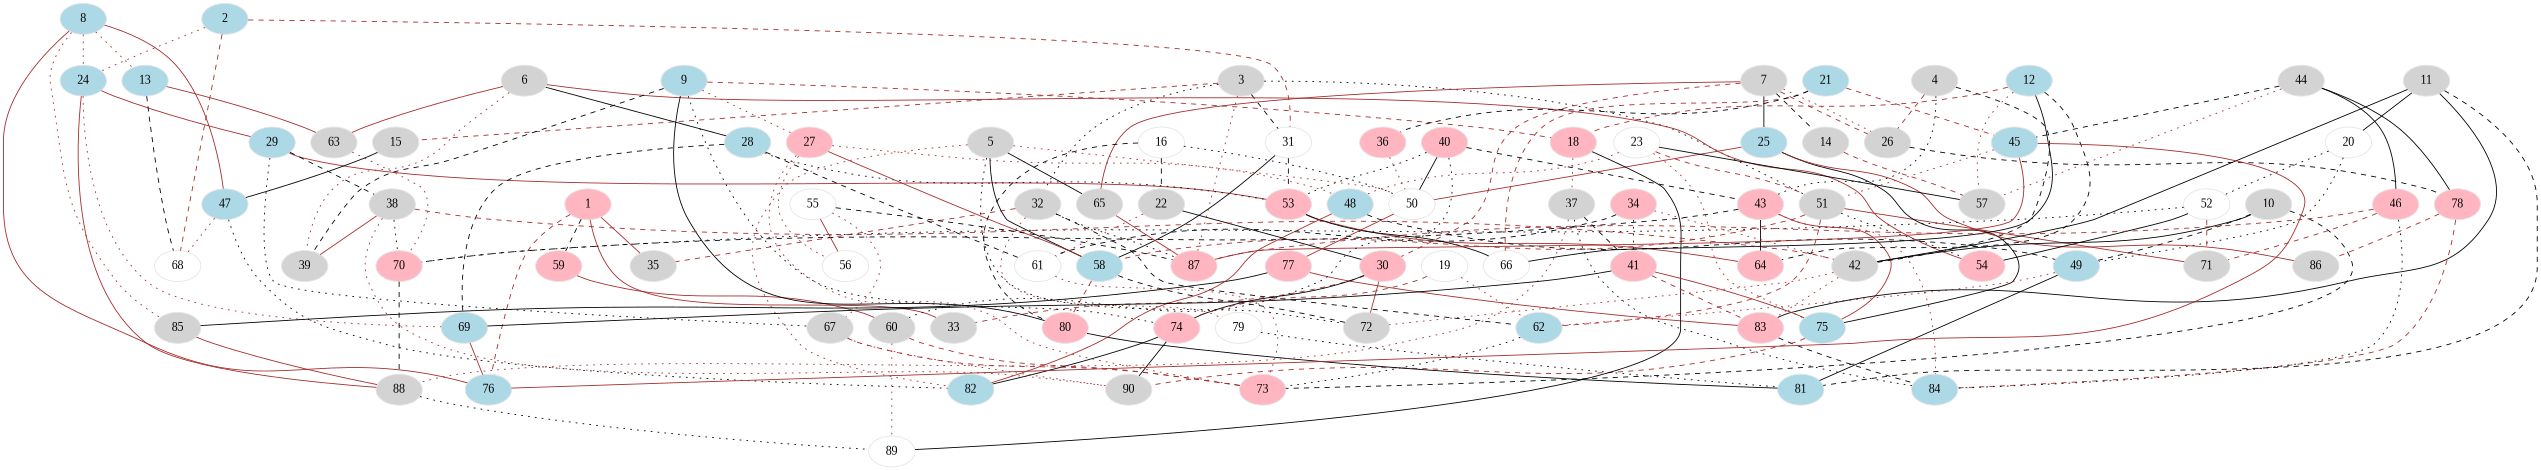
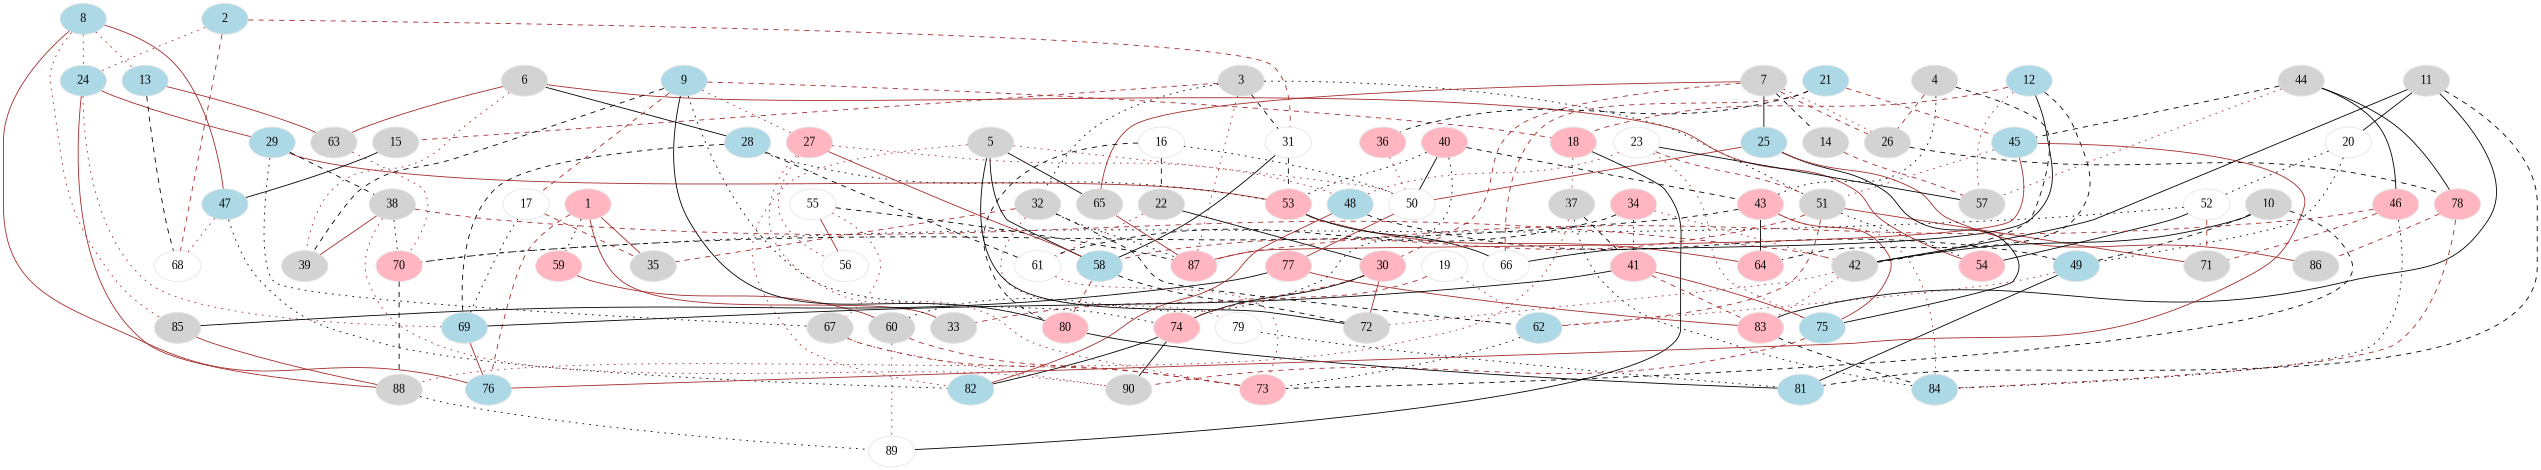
  graph {
    fontname="Liberation Serif"
    node [color=gray90 fillcolor=lightgrey fontname="Liberation Serif" style=filled]
    edge [color=brown fontname="Liberation Serif" style=dotted]
    1 [fillcolor=lightpink]
    33
    35
    59 [fillcolor=lightpink]
    76 [fillcolor=lightblue]
    60
    2 [fillcolor=lightblue]
    24 [fillcolor=lightblue]
    31 [fillcolor=white]
    68 [fillcolor=white]
    69 [fillcolor=lightblue]
    29 [fillcolor=lightblue]
    88
    58 [fillcolor=lightblue]
    53 [fillcolor=lightpink]
    3
    15
    32
    51
    87 [fillcolor=lightpink]
    47 [fillcolor=lightblue]
    62 [fillcolor=lightblue]
    79 [fillcolor=white]
    54 [fillcolor=lightpink]
    71
    4
    26
    42
    43 [fillcolor=lightpink]
    78 [fillcolor=lightpink]
    72
    83 [fillcolor=lightpink]
    64 [fillcolor=lightpink]
    75 [fillcolor=lightblue]
    84 [fillcolor=lightblue]
    70 [fillcolor=lightpink]
    50 [fillcolor=white]
    5
    65
    82 [fillcolor=lightblue]
    77 [fillcolor=lightpink]
    80 [fillcolor=lightpink]
    28 [fillcolor=lightblue]
    6
    39
    63
    61 [fillcolor=white]
    7
    14
    25 [fillcolor=lightblue]
    30 [fillcolor=lightpink]
    57
    86
    74 [fillcolor=lightpink]
    8 [fillcolor=lightblue]
    13 [fillcolor=lightblue]
    85
    9 [fillcolor=lightblue]
+   17 [fillcolor=white]
    18 [fillcolor=lightpink]
    27 [fillcolor=lightpink]
    37
    89 [fillcolor=white]
    73 [fillcolor=lightpink]
    48 [fillcolor=lightblue]
    56 [fillcolor=white]
    90
    81 [fillcolor=lightblue]
    10
    49 [fillcolor=lightblue]
    11
    20 [fillcolor=white]
    52 [fillcolor=white]
    12 [fillcolor=lightblue]
    66 [fillcolor=white]
    16 [fillcolor=white]
    22
    41 [fillcolor=lightpink]
    19 [fillcolor=white]
    21 [fillcolor=lightblue]
    36 [fillcolor=lightpink]
    45 [fillcolor=lightblue]
    23 [fillcolor=white]
    38
    67
    34 [fillcolor=lightpink]
    40 [fillcolor=lightpink]
    44
    46 [fillcolor=lightpink]
    55 [fillcolor=white]
    1 -- 33 [style=solid]
    1 -- 35 [style=solid]
-   1 -- 59 [color=black style=dashed]
+   1 -- 59 [color=black]
    1 -- 76 [style=dashed]
    59 -- 60 [style=solid]
    60 -- 89
    60 -- 73 [style=dashed]
    2 -- 24
    2 -- 31 [style=dashed]
    2 -- 68 [style=dashed]
    24 -- 69
    24 -- 29 [style=solid]
    24 -- 88 [style=solid]
    31 -- 58 [color=black style=solid]
    31 -- 53 [color=black style=dashed]
    69 -- 76 [style=solid]
    29 -- 53 [style=solid]
    29 -- 38 [color=black style=dashed]
    29 -- 67 [color=black]
    88 -- 89 [color=black]
    58 -- 72 [color=black style=dashed]
    58 -- 80 [style=dashed]
    53 -- 64 [style=solid]
    53 -- 66 [color=black style=solid]
    3 -- 31 [color=black style=dashed]
    3 -- 15 [style=dashed]
    3 -- 32 [color=black]
    3 -- 51 [color=black]
    3 -- 87
    15 -- 47 [color=black style=solid]
    32 -- 35 [style=dashed]
    32 -- 87 [color=black]
    32 -- 62 [color=black style=dashed]
    32 -- 79
    51 -- 58 [style=dashed]
    51 -- 62 [style=dashed]
    51 -- 54 [color=black]
    51 -- 71 [style=solid]
    47 -- 68
    47 -- 82 [color=black]
    62 -- 73 [color=black]
    79 -- 81 [color=black]
    4 -- 26 [style=dashed]
    4 -- 42 [color=black style=dashed]
    4 -- 43 [color=black]
    26 -- 78 [color=black style=dashed]
    42 -- 72
    42 -- 83
    43 -- 64 [color=black style=solid]
    43 -- 75 [style=solid]
    43 -- 84
    43 -- 70 [color=black style=dashed]
    78 -- 84 [style=dashed]
    78 -- 86 [style=dashed]
    83 -- 84 [color=black style=dashed]
    75 -- 90 [style=dashed]
    70 -- 88 [color=black style=dashed]
    50 -- 77 [style=solid]
    5 -- 58 [color=black style=solid]
-   5 -- 72 [color=black]
+   5 -- 72 [color=black style=solid]
    5 -- 50
    5 -- 65 [color=black style=solid]
    5 -- 82
    65 -- 87 [style=solid]
    77 -- 83 [style=solid]
    77 -- 85 [color=black style=solid]
    80 -- 81 [color=black style=solid]
    28 -- 69 [color=black style=dashed]
    28 -- 53 [color=black]
    28 -- 61 [color=black style=dashed]
    6 -- 54 [style=solid]
    6 -- 28 [color=black style=solid]
    6 -- 39
    6 -- 63 [style=solid]
    63 -- 70
    61 -- 73
    7 -- 26 [style=dashed]
    7 -- 26
    7 -- 65 [style=solid]
    7 -- 14 [color=black style=dashed]
    7 -- 25 [color=black style=solid]
    7 -- 30 [style=dashed]
    14 -- 57 [style=dashed]
    25 -- 75 [color=black style=solid]
    25 -- 50 [style=solid]
    25 -- 86 [style=solid]
    30 -- 33 [style=dashed]
    30 -- 72 [style=solid]
    30 -- 74 [color=black style=solid]
    74 -- 82 [color=black style=solid]
    74 -- 90 [color=black style=solid]
    8 -- 76 [style=solid]
    8 -- 24
    8 -- 47 [style=solid]
    8 -- 13
    8 -- 85
    13 -- 68 [color=black style=dashed]
    13 -- 63 [style=solid]
    85 -- 88 [style=solid]
    9 -- 80 [color=black style=solid]
    9 -- 39 [color=black style=dashed]
    9 -- 74 [color=black]
+   9 -- 17 [style=dashed]
    9 -- 18 [style=dashed]
    9 -- 27
+   17 -- 35 [style=dashed]
+   17 -- 69 [color=black]
    18 -- 37
    18 -- 89 [color=black style=solid]
    27 -- 58 [style=solid]
    27 -- 73
    27 -- 48
    27 -- 56
    37 -- 88
    37 -- 84 [color=black]
    37 -- 41 [color=black style=dashed]
    48 -- 82 [style=solid]
    48 -- 49 [color=black style=dashed]
    10 -- 42 [color=black style=solid]
    10 -- 73 [color=black style=dashed]
    10 -- 49 [color=black style=dashed]
    49 -- 62
    49 -- 81 [color=black style=solid]
    11 -- 42 [color=black style=solid]
    11 -- 83 [color=black style=solid]
    11 -- 81 [color=black style=dashed]
    11 -- 20 [color=black style=solid]
    20 -- 49 [color=black]
    20 -- 52 [color=black]
    52 -- 54 [color=black style=solid]
    52 -- 71 [style=dashed]
    52 -- 70 [color=black]
    12 -- 64 [color=black style=dashed]
    12 -- 57
    12 -- 18 [style=dashed]
    12 -- 66 [color=black style=solid]
    16 -- 50 [color=black]
    16 -- 80 [color=black style=dashed]
    16 -- 22 [color=black style=dashed]
    22 -- 61
    22 -- 30 [color=black style=solid]
    41 -- 69 [color=black style=solid]
    41 -- 83 [style=dashed]
    41 -- 75 [style=solid]
    19 -- 62
    19 -- 74 [style=dashed]
    21 -- 66 [style=dashed]
    21 -- 36 [color=black style=dashed]
    21 -- 45 [style=dashed]
    36 -- 50
    45 -- 76 [style=solid]
    45 -- 51
    45 -- 87 [style=solid]
    23 -- 51 [style=dashed]
    23 -- 75
    23 -- 57 [color=black style=solid]
    23 -- 48
    38 -- 42 [style=dashed]
    38 -- 70 [color=black]
    38 -- 39 [style=solid]
    38 -- 90
    67 -- 73 [style=dashed]
    67 -- 90
    34 -- 42
    34 -- 61 [color=black style=dashed]
    34 -- 41 [color=black]
    40 -- 60 [color=black]
    40 -- 53 [color=black]
    40 -- 43 [color=black style=dashed]
    40 -- 50 [color=black style=solid]
    44 -- 78 [color=black style=solid]
    44 -- 57
    44 -- 45 [color=black style=dashed]
    44 -- 46 [color=black style=solid]
    46 -- 87 [style=dashed]
    46 -- 71 [style=dashed]
    46 -- 84 [color=black]
    55 -- 87 [color=black style=dashed]
    55 -- 56 [style=solid]
    55 -- 67
  }
